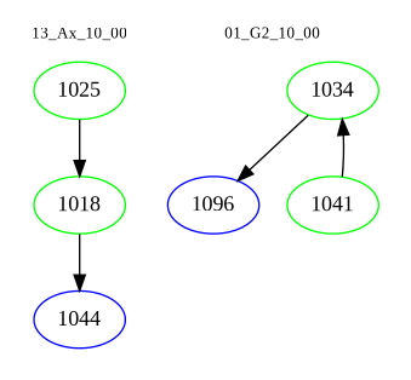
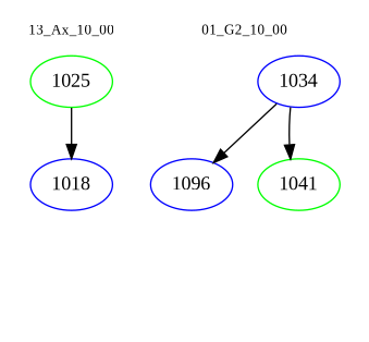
  digraph {
    fontname="Liberation Serif"
    node [color=blue fontname="Liberation Serif"]
    edge [color=black fontname="Liberation Serif"]
-   n1 [color=green label=1018]
+   n1 [label=1018]
    n2 [color=green label=1025]
-   n3 [label=1044]
-   n4 [color=green label=1034]
+   n4 [label=1034]
    n5 [label=1096]
    n6 [color=green label=1041]
    subgraph cluster_1 {
      color=white
      fontsize=10
      label="13_Ax_10_00"
      n1
      n2
-     n3
    }
    subgraph cluster_2 {
      color=white
      fontsize=10
      label="01_G2_10_00"
      n4
      n5
      n6
    }
-   n1 -> n3
    n2 -> n1
    n4 -> n5
-   n6 -> n4
+   n4 -> n6
  }
